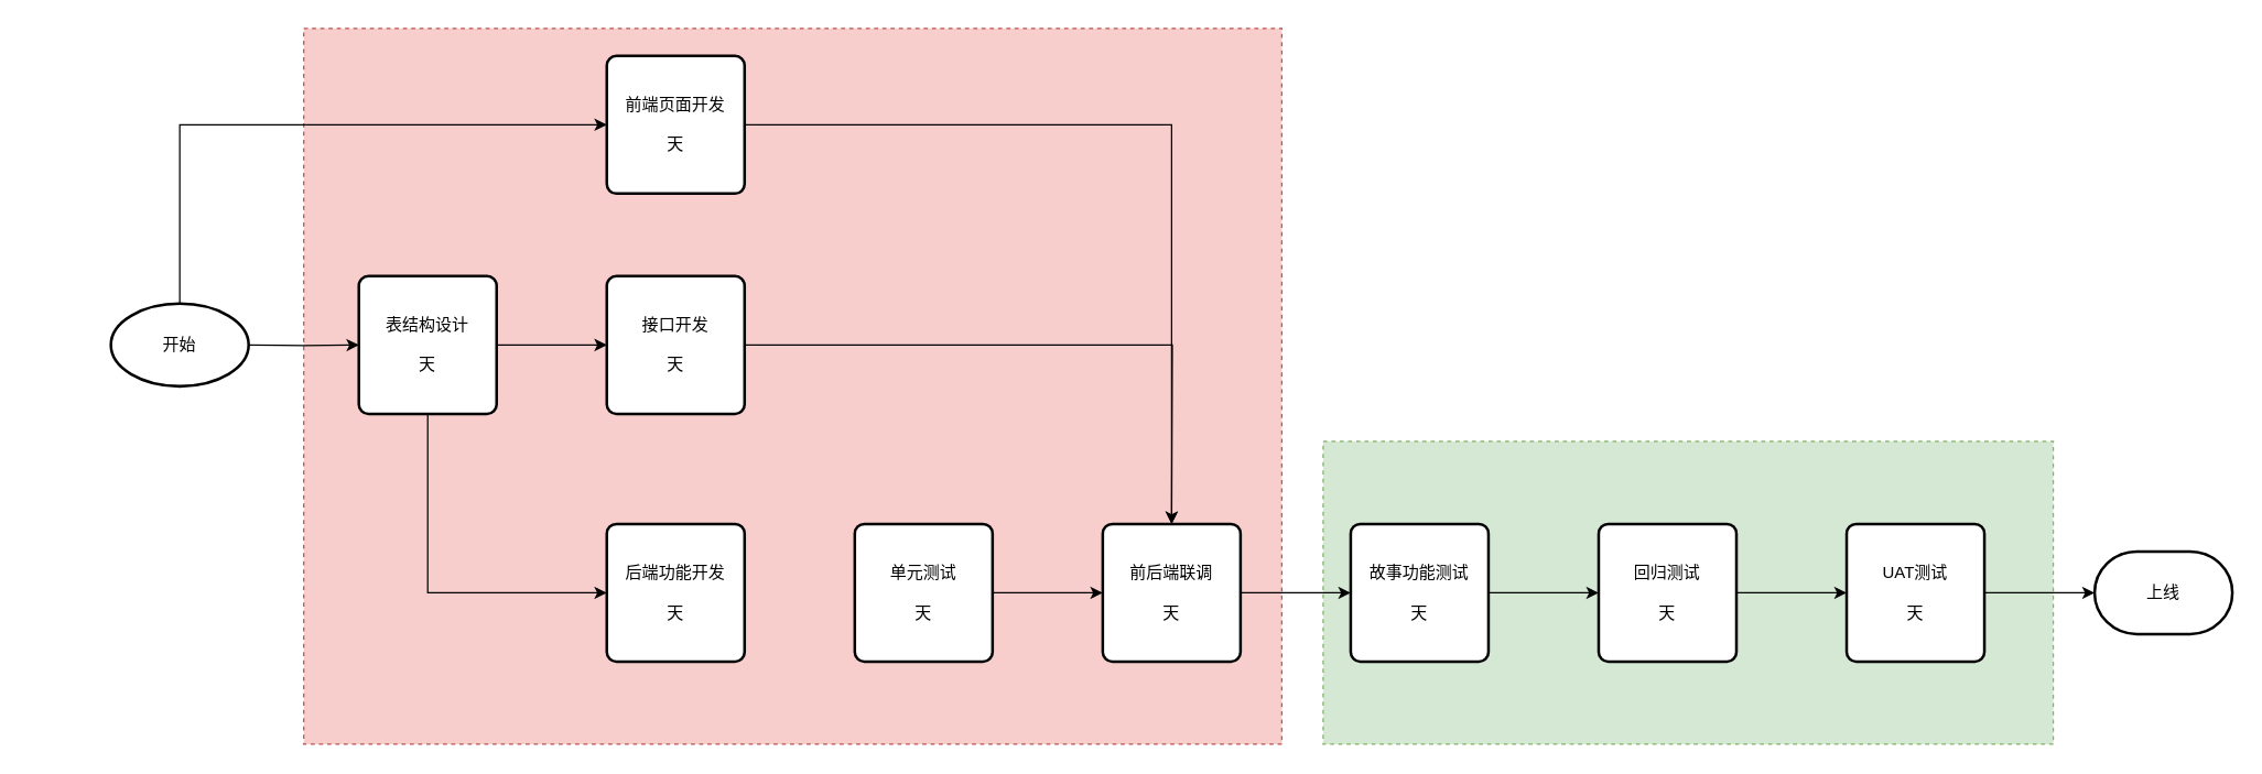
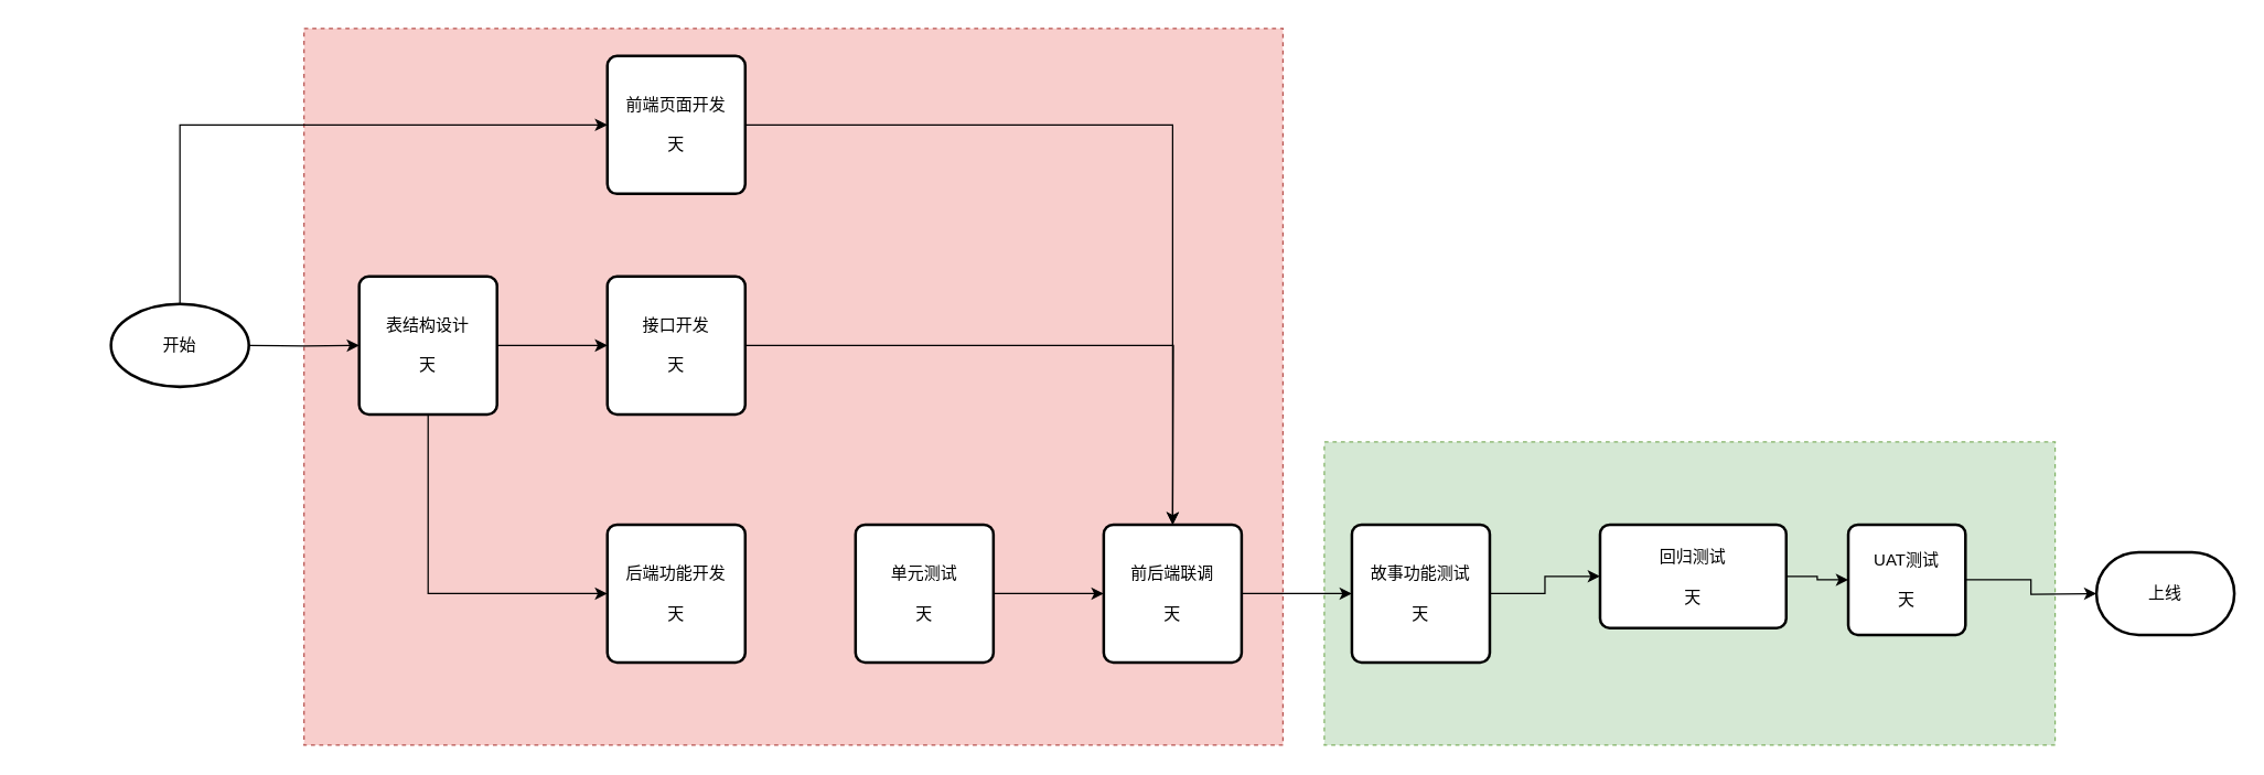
  <mxCell id="0" />
  <mxCell id="1" parent="0" />
  <mxCell id="2" value="" style="rounded=0;whiteSpace=wrap;html=1;dashed=1;fillColor=#d5e8d4;strokeColor=#82b366;" parent="1" vertex="1"><mxGeometry x="960" y="320" width="530" height="220" as="geometry" /></mxCell>
  <mxCell id="3" value="" style="rounded=0;whiteSpace=wrap;html=1;dashed=1;fillColor=#f8cecc;strokeColor=#b85450;" parent="1" vertex="1"><mxGeometry x="220" y="20" width="710" height="520" as="geometry" /></mxCell>
  <mxCell id="4" value="" style="edgeStyle=orthogonalEdgeStyle;rounded=0;orthogonalLoop=1;jettySize=auto;html=1;" parent="1" target="8" edge="1"><mxGeometry relative="1" as="geometry"><mxPoint x="180" y="250" as="sourcePoint" /></mxGeometry></mxCell>
  <mxCell id="5" value="" style="edgeStyle=orthogonalEdgeStyle;rounded=0;orthogonalLoop=1;jettySize=auto;html=1;entryX=0;entryY=0.5;entryDx=0;entryDy=0;" parent="1" target="23" edge="1"><mxGeometry relative="1" as="geometry"><mxPoint x="130" y="220" as="sourcePoint" /><mxPoint x="130" y="140" as="targetPoint" /><Array as="points"><mxPoint x="130" y="90" /></Array></mxGeometry></mxCell>
  <mxCell id="6" value="" style="edgeStyle=orthogonalEdgeStyle;rounded=0;orthogonalLoop=1;jettySize=auto;html=1;" parent="1" source="8" target="10" edge="1"><mxGeometry relative="1" as="geometry" /></mxCell>
  <mxCell id="7" value="" style="edgeStyle=orthogonalEdgeStyle;rounded=0;orthogonalLoop=1;jettySize=auto;html=1;entryX=0;entryY=0.5;entryDx=0;entryDy=0;" parent="1" source="8" target="11" edge="1"><mxGeometry relative="1" as="geometry"><mxPoint x="310" y="380" as="targetPoint" /><Array as="points"><mxPoint x="310" y="430" /></Array></mxGeometry></mxCell>
  <mxCell id="8" value="表结构设计&lt;br&gt;&lt;br&gt;天" style="rounded=1;whiteSpace=wrap;html=1;absoluteArcSize=1;arcSize=14;strokeWidth=2;" parent="1" vertex="1"><mxGeometry x="260" y="200" width="100" height="100" as="geometry" /></mxCell>
  <mxCell id="9" value="" style="edgeStyle=orthogonalEdgeStyle;rounded=0;orthogonalLoop=1;jettySize=auto;html=1;" parent="1" source="10" edge="1"><mxGeometry relative="1" as="geometry"><mxPoint x="850" y="380" as="targetPoint" /></mxGeometry></mxCell>
  <mxCell id="10" value="接口开发&lt;br&gt;&lt;br&gt;天" style="rounded=1;whiteSpace=wrap;html=1;absoluteArcSize=1;arcSize=14;strokeWidth=2;" parent="1" vertex="1"><mxGeometry x="440" y="200" width="100" height="100" as="geometry" /></mxCell>
  <mxCell id="11" value="后端功能开发&lt;br&gt;&lt;br&gt;天" style="rounded=1;whiteSpace=wrap;html=1;absoluteArcSize=1;arcSize=14;strokeWidth=2;" parent="1" vertex="1"><mxGeometry x="440" y="380" width="100" height="100" as="geometry" /></mxCell>
  <mxCell id="12" value="" style="edgeStyle=orthogonalEdgeStyle;rounded=0;orthogonalLoop=1;jettySize=auto;html=1;" parent="1" source="13" target="15" edge="1"><mxGeometry relative="1" as="geometry" /></mxCell>
  <mxCell id="13" value="单元测试&lt;br&gt;&lt;br&gt;天" style="rounded=1;whiteSpace=wrap;html=1;absoluteArcSize=1;arcSize=14;strokeWidth=2;" parent="1" vertex="1"><mxGeometry x="620" y="380" width="100" height="100" as="geometry" /></mxCell>
  <mxCell id="14" value="" style="edgeStyle=orthogonalEdgeStyle;rounded=0;orthogonalLoop=1;jettySize=auto;html=1;" parent="1" source="15" target="17" edge="1"><mxGeometry relative="1" as="geometry" /></mxCell>
  <mxCell id="15" value="前后端联调&lt;br&gt;&lt;br&gt;天" style="rounded=1;whiteSpace=wrap;html=1;absoluteArcSize=1;arcSize=14;strokeWidth=2;" parent="1" vertex="1"><mxGeometry x="800" y="380" width="100" height="100" as="geometry" /></mxCell>
  <mxCell id="16" value="" style="edgeStyle=orthogonalEdgeStyle;rounded=0;orthogonalLoop=1;jettySize=auto;html=1;" parent="1" source="17" target="19" edge="1"><mxGeometry relative="1" as="geometry" /></mxCell>
  <mxCell id="17" value="故事功能测试&lt;br&gt;&lt;br&gt;天" style="rounded=1;whiteSpace=wrap;html=1;absoluteArcSize=1;arcSize=14;strokeWidth=2;" parent="1" vertex="1"><mxGeometry x="980" y="380" width="100" height="100" as="geometry" /></mxCell>
  <mxCell id="18" value="" style="edgeStyle=orthogonalEdgeStyle;rounded=0;orthogonalLoop=1;jettySize=auto;html=1;" parent="1" source="19" target="21" edge="1"><mxGeometry relative="1" as="geometry" /></mxCell>
- <mxCell id="19" value="回归测试&lt;br&gt;&lt;br&gt;天" style="rounded=1;whiteSpace=wrap;html=1;absoluteArcSize=1;arcSize=14;strokeWidth=2;" parent="1" vertex="1"><mxGeometry x="1160" y="380" width="100" height="100" as="geometry" /></mxCell>
+ <mxCell id="19" value="回归测试&lt;br&gt;&lt;br&gt;天" style="rounded=1;whiteSpace=wrap;html=1;absoluteArcSize=1;arcSize=14;strokeWidth=2;" parent="1" vertex="1"><mxGeometry x="1160" y="380" width="135" height="75" as="geometry" /></mxCell>
  <mxCell id="20" value="" style="edgeStyle=orthogonalEdgeStyle;rounded=0;orthogonalLoop=1;jettySize=auto;html=1;" parent="1" source="21" edge="1"><mxGeometry relative="1" as="geometry"><mxPoint x="1520" y="430" as="targetPoint" /></mxGeometry></mxCell>
- <mxCell id="21" value="UAT测试&lt;br&gt;&lt;br&gt;天" style="rounded=1;whiteSpace=wrap;html=1;absoluteArcSize=1;arcSize=14;strokeWidth=2;" parent="1" vertex="1"><mxGeometry x="1340" y="380" width="100" height="100" as="geometry" /></mxCell>
+ <mxCell id="21" value="UAT测试&lt;br&gt;&lt;br&gt;天" style="rounded=1;whiteSpace=wrap;html=1;absoluteArcSize=1;arcSize=14;strokeWidth=2;" parent="1" vertex="1"><mxGeometry x="1340" y="380" width="85" height="80" as="geometry" /></mxCell>
  <mxCell id="22" value="" style="edgeStyle=orthogonalEdgeStyle;rounded=0;orthogonalLoop=1;jettySize=auto;html=1;entryX=0.5;entryY=0;entryDx=0;entryDy=0;" parent="1" source="23" target="15" edge="1"><mxGeometry relative="1" as="geometry"><mxPoint x="440" y="90" as="targetPoint" /></mxGeometry></mxCell>
  <mxCell id="23" value="前端页面开发&lt;br&gt;&lt;br&gt;天" style="rounded=1;whiteSpace=wrap;html=1;absoluteArcSize=1;arcSize=14;strokeWidth=2;" parent="1" vertex="1"><mxGeometry x="440" y="40" width="100" height="100" as="geometry" /></mxCell>
  <mxCell id="24" value="上线" style="strokeWidth=2;html=1;shape=mxgraph.flowchart.terminator;whiteSpace=wrap;" parent="1" vertex="1"><mxGeometry x="1520" y="400" width="100" height="60" as="geometry" /></mxCell>
  <mxCell id="25" value="" style="strokeWidth=2;html=1;shape=mxgraph.flowchart.start_1;whiteSpace=wrap;opacity=0;" parent="1" vertex="1"><mxGeometry x="80" y="220" width="100" height="60" as="geometry" /></mxCell>
  <mxCell id="26" value="" style="strokeWidth=2;html=1;shape=mxgraph.flowchart.start_1;whiteSpace=wrap;opacity=0;" parent="1" vertex="1"><mxGeometry x="20" y="480" width="100" height="60" as="geometry" /></mxCell>
  <mxCell id="27" value="开始" style="strokeWidth=2;html=1;shape=mxgraph.flowchart.start_1;whiteSpace=wrap;" parent="1" vertex="1"><mxGeometry x="80" y="220" width="100" height="60" as="geometry" /></mxCell>
